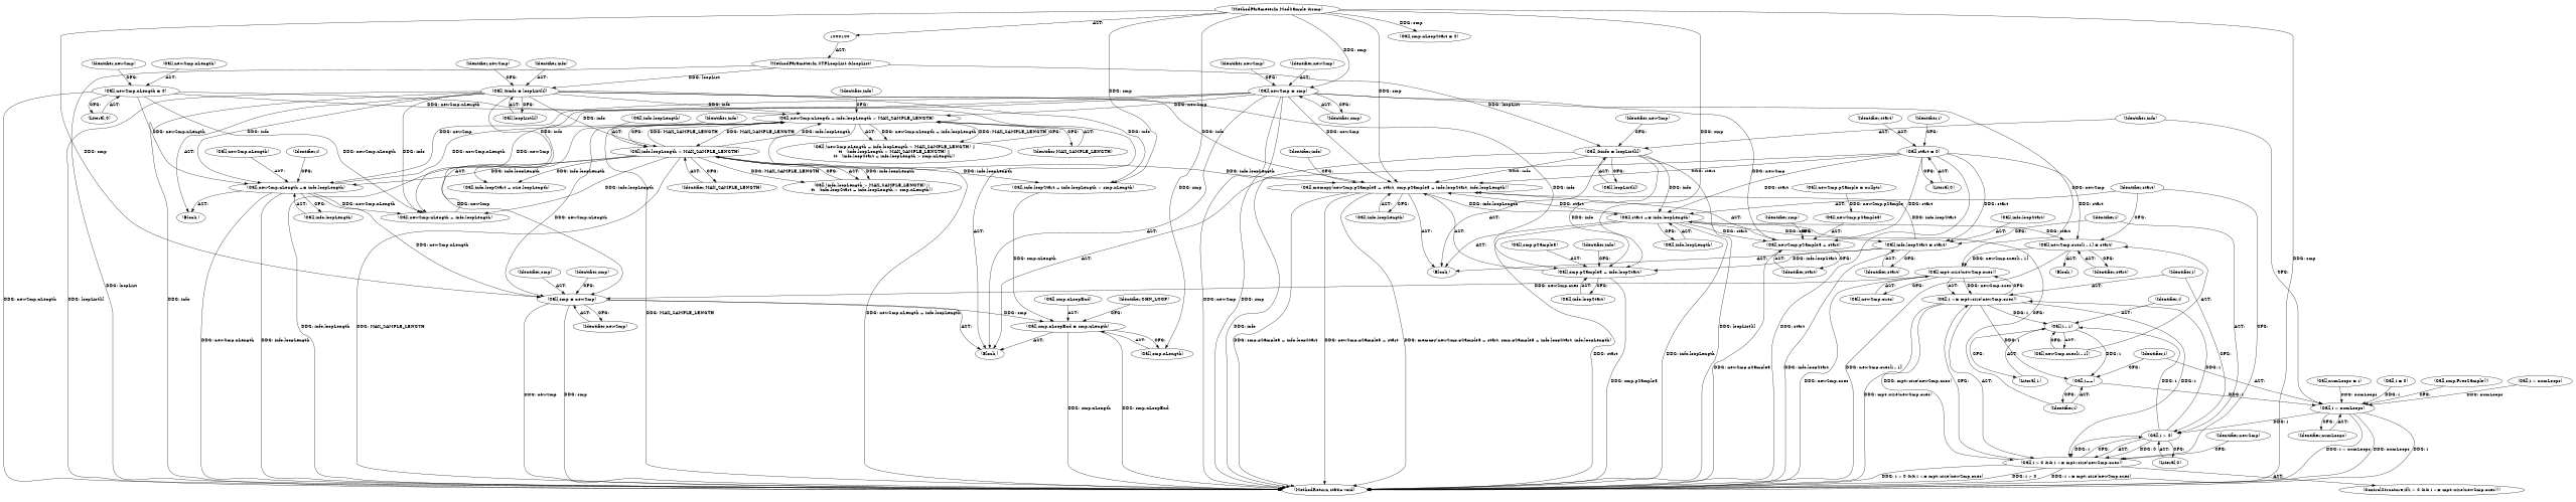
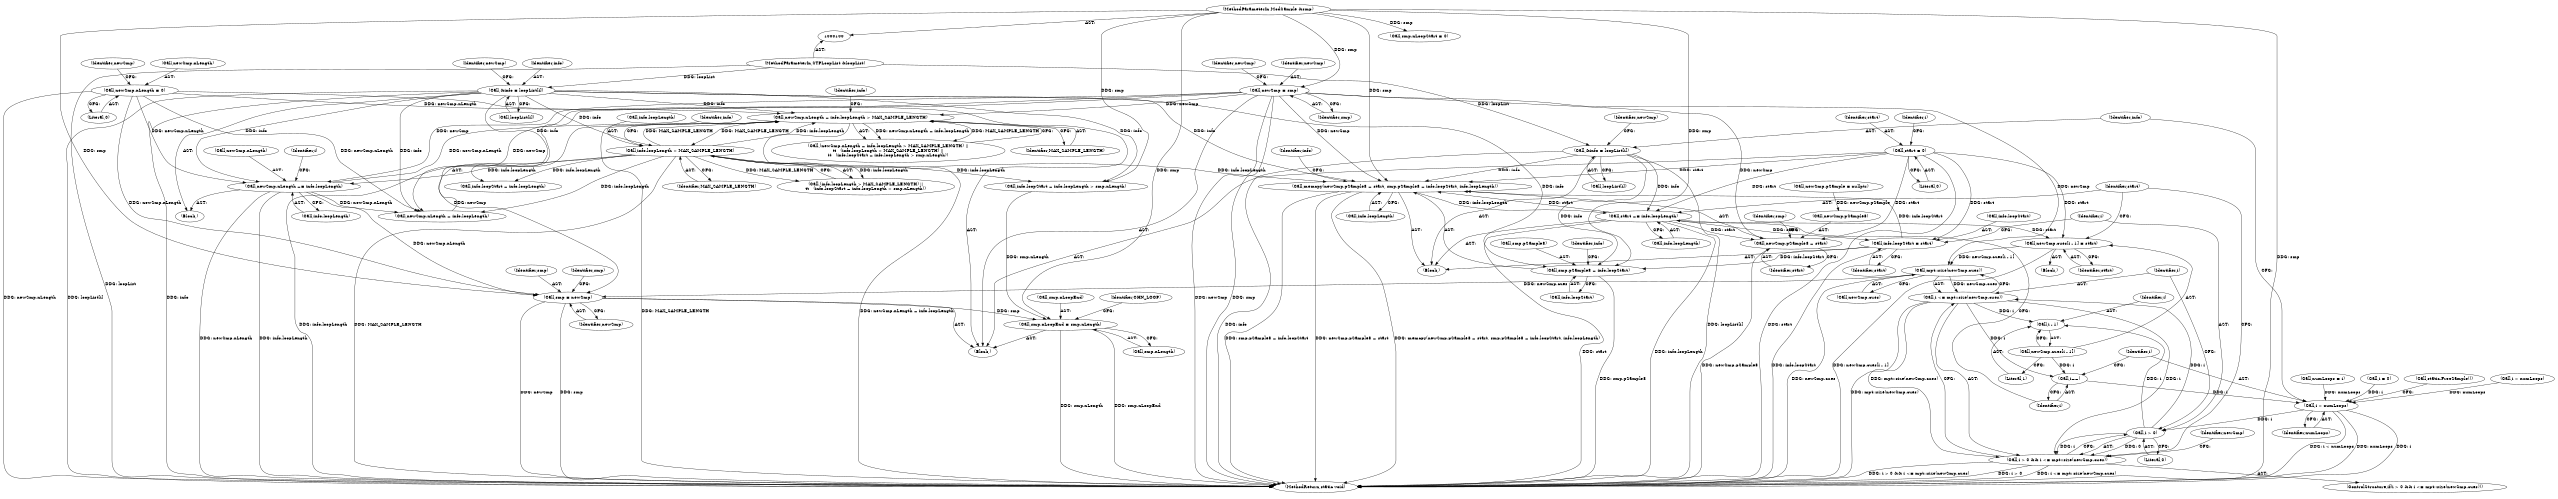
  digraph {
    n1 [label="(Call,memcpy(newSmp.pSample8 + start, smp.pSample8 + info.loopStart, info.loopLength))"]
    n2 [label="(Call,start += info.loopLength)"]
    n3 [label="(Call,info.loopLength)"]
    n4 [label="(MethodReturn,static void)"]
    n5 [label="(Block,)"]
    n6 [label="(Call,newSmp.pSample8 + start)"]
    n7 [label="(Call,info.loopStart = start)"]
    n8 [label="(Call,newSmp.cues[i - 1] = start)"]
    n9 [label="(Call,info.loopLength)"]
    n10 [label="(Call,newSmp = smp)"]
    n11 [label="(Call,newSmp.nLength + info.loopLength > MAX_SAMPLE_LENGTH)"]
    n12 [label="(Call,newSmp.nLength += info.loopLength)"]
    n13 [label="(Call,mpt::size(newSmp.cues))"]
    n14 [label="(Call,smp = newSmp)"]
    n15 [label="(Block,)"]
    n16 [label="(Call,newSmp.nLength + info.loopLength)"]
    n17 [label="(Identifier,smp)"]
    n18 [label="(Call,info.loopLength > MAX_SAMPLE_LENGTH)"]
    n19 [label="(Call,(newSmp.nLength + info.loopLength > MAX_SAMPLE_LENGTH) ||\n\t\t   (info.loopLength > MAX_SAMPLE_LENGTH) ||\n\t\t   (info.loopStart + info.loopLength > smp.nLength))"]
    n20 [label="(Identifier,MAX_SAMPLE_LENGTH)"]
    n21 [label="(Block,)"]
    n22 [label="(Call,info.loopLength)"]
    n23 [label="(Identifier,start)"]
    n24 [label="(Call,i <= mpt::size(newSmp.cues))"]
    n25 [label="(Call,newSmp.cues)"]
    n26 [label="(Call,smp.nLoopEnd = smp.nLength)"]
    n27 [label="(Identifier,newSmp)"]
    n28 [label="(MethodParameterIn,ModSample &smp)"]
    n29 [label="(Call,smp.pSample8 + info.loopStart)"]
    n30 [label="(Call,info.loopStart + info.loopLength > smp.nLength)"]
    n31 [label="(Call,smp.nLoopStart = 0)"]
    1000100
    n33 [label="(Call,info.loopStart)"]
    n34 [label="(Call,smp.nLength)"]
    n35 [label="(Call,start = 0)"]
    n36 [label="(Literal,0)"]
    n37 [label="(Identifier,start)"]
    n38 [label="(Block,)"]
    n39 [label="(Identifier,start)"]
    n40 [label="(Call,&info = loopList[i])"]
    n41 [label="(Call,loopList[i])"]
    n42 [label="(MethodParameterIn,STPLoopList &loopList)"]
    n43 [label="(Call,&info = loopList[i])"]
-   n44 [label="(Call,info.loopStart + size.loopLength)"]
+   n44 [label="(Call,info.loopStart + info.loopLength)"]
    n45 [label="(Call,loopList[i])"]
    n46 [label="(Identifier,MAX_SAMPLE_LENGTH)"]
    n47 [label="(Call,(info.loopLength > MAX_SAMPLE_LENGTH) ||\n\t\t   (info.loopStart + info.loopLength > smp.nLength))"]
    n48 [label="(Call,newSmp.nLength = 0)"]
    n49 [label="(Literal,0)"]
    n50 [label="(Call,i++)"]
    n51 [label="(Call,i > 0 && i <= mpt::size(newSmp.cues))"]
    n52 [label="(Call,i - 1)"]
    n53 [label="(Call,i < numLoops)"]
    n54 [label="(Identifier,i)"]
    n55 [label="(Call,i > 0)"]
    n56 [label="(ControlStructure,if(i > 0 && i <= mpt::size(newSmp.cues)))"]
    n57 [label="(Literal,1)"]
    n58 [label="(Call,newSmp.cues[i - 1])"]
    n59 [label="(Identifier,numLoops)"]
    n60 [label="(Literal,0)"]
    n61 [label="(Call,smp.nLoopEnd)"]
    n62 [label="(Identifier,start)"]
    n63 [label="(Call,newSmp.pSample8)"]
    n64 [label="(Call,numLoops = i)"]
    n65 [label="(Call,i = 0)"]
-   n66 [label="(Call,smp.FreeSample())"]
+   n66 [label="(Call,static.FreeSample())"]
    n67 [label="(Call,newSmp.nLength)"]
    n68 [label="(Identifier,smp)"]
    n69 [label="(Identifier,start)"]
    n70 [label="(Identifier,newSmp)"]
    n71 [label="(Identifier,i)"]
    n72 [label="(Call,newSmp.pSample = nullptr)"]
    n73 [label="(Identifier,newSmp)"]
    n74 [label="(Call,smp.pSample8)"]
    n75 [label="(Identifier,info)"]
    n76 [label="(Identifier,info)"]
    n77 [label="(Identifier,i)"]
    n78 [label="(Call,info.loopStart)"]
    n79 [label="(Identifier,CHN_LOOP)"]
    n80 [label="(Identifier,smp)"]
    n81 [label="(Identifier,smp)"]
    n82 [label="(Identifier,newSmp)"]
    n83 [label="(Call,i < numLoops)"]
    n84 [label="(Identifier,info)"]
    n85 [label="(Identifier,newSmp)"]
    n86 [label="(Call,newSmp.nLength)"]
    n87 [label="(Identifier,info)"]
    n88 [label="(Call,info.loopLength)"]
    n89 [label="(Identifier,newSmp)"]
    n90 [label="(Identifier,info)"]
    n91 [label="(Identifier,i)"]
    n92 [label="(Identifier,i)"]
    n93 [label="(Identifier,i)"]
    n94 [label="(Identifier,i)"]
    n95 [label="(Identifier,newSmp)"]
    n96 [label="(Identifier,info)"]
    n1 -> n2 [label="DDG: info.loopLength"]
    n1 -> n3 [label="CFG: "]
    n1 -> n4 [label="DDG: smp.pSample8 + info.loopStart"]
    n1 -> n4 [label="DDG: newSmp.pSample8 + start"]
    n1 -> n4 [label="DDG: memcpy(newSmp.pSample8 + start, smp.pSample8 + info.loopStart, info.loopLength)"]
    n1 -> n5 [label="AST: "]
    n2 -> n1 [label="DDG: start"]
    n2 -> n4 [label="DDG: start"]
    n2 -> n4 [label="DDG: info.loopLength"]
    n2 -> n5 [label="AST: "]
    n2 -> n6 [label="DDG: start"]
    n2 -> n7 [label="DDG: start"]
    n2 -> n8 [label="DDG: start"]
    n2 -> n9 [label="CFG: "]
    n3 -> n1 [label="AST: "]
    n6 -> n1 [label="AST: "]
    n6 -> n4 [label="DDG: newSmp.pSample8"]
    n6 -> n23 [label="CFG: "]
    n7 -> n1 [label="DDG: info.loopStart"]
    n7 -> n4 [label="DDG: info.loopStart"]
    n7 -> n5 [label="AST: "]
    n7 -> n29 [label="DDG: info.loopStart"]
    n7 -> n37 [label="CFG: "]
    n8 -> n4 [label="DDG: newSmp.cues[i - 1]"]
    n8 -> n13 [label="DDG: newSmp.cues[i - 1]"]
    n8 -> n38 [label="AST: "]
    n8 -> n39 [label="CFG: "]
    n9 -> n2 [label="AST: "]
    n10 -> n1 [label="DDG: newSmp"]
    n10 -> n4 [label="DDG: newSmp"]
    n10 -> n4 [label="DDG: smp"]
    n10 -> n6 [label="DDG: newSmp"]
    n10 -> n11 [label="DDG: newSmp"]
    n10 -> n12 [label="DDG: newSmp"]
    n10 -> n13 [label="DDG: newSmp"]
    n10 -> n14 [label="DDG: newSmp"]
    n10 -> n15 [label="AST: "]
    n10 -> n16 [label="DDG: newSmp"]
    n10 -> n17 [label="CFG: "]
    n11 -> n4 [label="DDG: MAX_SAMPLE_LENGTH"]
    n11 -> n4 [label="DDG: newSmp.nLength + info.loopLength"]
    n11 -> n18 [label="DDG: MAX_SAMPLE_LENGTH"]
    n11 -> n19 [label="AST: "]
    n11 -> n19 [label="DDG: newSmp.nLength + info.loopLength"]
    n11 -> n19 [label="DDG: MAX_SAMPLE_LENGTH"]
    n11 -> n20 [label="CFG: "]
    n12 -> n4 [label="DDG: newSmp.nLength"]
    n12 -> n4 [label="DDG: info.loopLength"]
    n12 -> n11 [label="DDG: newSmp.nLength"]
    n12 -> n14 [label="DDG: newSmp.nLength"]
    n12 -> n16 [label="DDG: newSmp.nLength"]
    n12 -> n21 [label="AST: "]
    n12 -> n22 [label="CFG: "]
    n13 -> n4 [label="DDG: newSmp.cues"]
    n13 -> n14 [label="DDG: newSmp.cues"]
    n13 -> n24 [label="AST: "]
    n13 -> n24 [label="DDG: newSmp.cues"]
    n13 -> n25 [label="CFG: "]
    n14 -> n4 [label="DDG: newSmp"]
    n14 -> n4 [label="DDG: smp"]
    n14 -> n15 [label="AST: "]
    n14 -> n26 [label="DDG: smp"]
    n14 -> n27 [label="CFG: "]
    n16 -> n11 [label="AST: "]
    n17 -> n10 [label="AST: "]
    n18 -> n1 [label="DDG: info.loopLength"]
    n18 -> n4 [label="DDG: info.loopLength"]
    n18 -> n4 [label="DDG: MAX_SAMPLE_LENGTH"]
    n18 -> n11 [label="DDG: info.loopLength"]
    n18 -> n11 [label="DDG: MAX_SAMPLE_LENGTH"]
    n18 -> n12 [label="DDG: info.loopLength"]
    n18 -> n16 [label="DDG: info.loopLength"]
    n18 -> n30 [label="DDG: info.loopLength"]
    n18 -> n44 [label="DDG: info.loopLength"]
    n18 -> n46 [label="CFG: "]
    n18 -> n47 [label="AST: "]
    n18 -> n47 [label="DDG: info.loopLength"]
    n18 -> n47 [label="DDG: MAX_SAMPLE_LENGTH"]
    n19 -> n11 [label="CFG: "]
    n20 -> n11 [label="AST: "]
    n22 -> n12 [label="AST: "]
    n23 -> n6 [label="AST: "]
    n24 -> n4 [label="DDG: mpt::size(newSmp.cues)"]
    n24 -> n13 [label="CFG: "]
    n24 -> n50 [label="DDG: i"]
    n24 -> n51 [label="AST: "]
    n24 -> n51 [label="DDG: i"]
    n24 -> n51 [label="DDG: mpt::size(newSmp.cues)"]
    n24 -> n52 [label="DDG: i"]
    n25 -> n13 [label="AST: "]
    n26 -> n4 [label="DDG: smp.nLength"]
    n26 -> n4 [label="DDG: smp.nLoopEnd"]
    n26 -> n15 [label="AST: "]
    n26 -> n34 [label="CFG: "]
    n27 -> n14 [label="AST: "]
    n28 -> n1 [label="DDG: smp"]
    n28 -> n4 [label="DDG: smp"]
    n28 -> n10 [label="DDG: smp"]
    n28 -> n14 [label="DDG: smp"]
-   n28 -> n34 [label="DDG: smp"]
+   n28 -> n26 [label="DDG: smp"]
    n28 -> n29 [label="DDG: smp"]
    n28 -> n30 [label="DDG: smp"]
    n28 -> n31 [label="DDG: smp"]
    n28 -> 1000100 [label="AST: "]
    n29 -> n1 [label="AST: "]
    n29 -> n4 [label="DDG: smp.pSample8"]
    n29 -> n33 [label="CFG: "]
    n30 -> n26 [label="DDG: smp.nLength"]
    n33 -> n29 [label="AST: "]
    n34 -> n26 [label="AST: "]
    n35 -> n1 [label="DDG: start"]
    n35 -> n2 [label="DDG: start"]
    n35 -> n4 [label="DDG: start"]
    n35 -> n6 [label="DDG: start"]
    n35 -> n7 [label="DDG: start"]
    n35 -> n8 [label="DDG: start"]
    n35 -> n15 [label="AST: "]
    n35 -> n36 [label="CFG: "]
    n36 -> n35 [label="AST: "]
    n37 -> n7 [label="AST: "]
    n39 -> n8 [label="AST: "]
    n40 -> n1 [label="DDG: info"]
    n40 -> n2 [label="DDG: info"]
    n40 -> n4 [label="DDG: info"]
    n40 -> n4 [label="DDG: loopList[i]"]
    n40 -> n5 [label="AST: "]
    n40 -> n29 [label="DDG: info"]
    n40 -> n41 [label="CFG: "]
    n41 -> n40 [label="AST: "]
    n42 -> n4 [label="DDG: loopList"]
-   1000100 -> n42 [label="AST: "]
+   n42 -> 1000100 [label="AST: "]
    n42 -> n40 [label="DDG: loopList"]
    n42 -> n43 [label="DDG: loopList"]
    n43 -> n1 [label="DDG: info"]
    n43 -> n4 [label="DDG: loopList[i]"]
    n43 -> n4 [label="DDG: info"]
    n43 -> n11 [label="DDG: info"]
    n43 -> n12 [label="DDG: info"]
    n43 -> n16 [label="DDG: info"]
    n43 -> n18 [label="DDG: info"]
    n43 -> n21 [label="AST: "]
    n43 -> n29 [label="DDG: info"]
    n43 -> n30 [label="DDG: info"]
    n43 -> n44 [label="DDG: info"]
    n43 -> n45 [label="CFG: "]
    n45 -> n43 [label="AST: "]
    n46 -> n18 [label="AST: "]
    n47 -> n18 [label="CFG: "]
    n48 -> n4 [label="DDG: newSmp.nLength"]
    n48 -> n11 [label="DDG: newSmp.nLength"]
    n48 -> n12 [label="DDG: newSmp.nLength"]
-   n11 -> n14 [label="DDG: newSmp.nLength"]
+   n48 -> n14 [label="DDG: newSmp.nLength"]
    n48 -> n15 [label="AST: "]
    n48 -> n16 [label="DDG: newSmp.nLength"]
    n48 -> n49 [label="CFG: "]
    n49 -> n48 [label="AST: "]
    n50 -> n53 [label="DDG: i"]
    n50 -> n54 [label="CFG: "]
    n51 -> n4 [label="DDG: i > 0"]
    n51 -> n4 [label="DDG: i <= mpt::size(newSmp.cues)"]
    n51 -> n4 [label="DDG: i > 0 && i <= mpt::size(newSmp.cues)"]
    n51 -> n24 [label="CFG: "]
    n51 -> n55 [label="CFG: "]
    n51 -> n56 [label="AST: "]
-   n52 -> n50 [label="DDG: i"]
-   n52 -> n57 [label="CFG: "]
+   n58 -> n50 [label="DDG: i"]
+   n58 -> n57 [label="CFG: "]
    n52 -> n58 [label="AST: "]
    n53 -> n4 [label="DDG: i < numLoops"]
    n53 -> n4 [label="DDG: numLoops"]
    n53 -> n4 [label="DDG: i"]
    n53 -> n55 [label="DDG: i"]
    n53 -> n59 [label="CFG: "]
    n54 -> n2 [label="CFG: "]
    n54 -> n50 [label="AST: "]
    n55 -> n24 [label="DDG: i"]
    n55 -> n51 [label="AST: "]
    n55 -> n51 [label="DDG: i"]
    n55 -> n51 [label="DDG: 0"]
    n55 -> n52 [label="DDG: i"]
    n55 -> n60 [label="CFG: "]
    n57 -> n52 [label="AST: "]
    n58 -> n8 [label="AST: "]
    n58 -> n52 [label="CFG: "]
    n59 -> n53 [label="AST: "]
    n60 -> n55 [label="AST: "]
    n61 -> n26 [label="AST: "]
    n62 -> n35 [label="AST: "]
    n63 -> n6 [label="AST: "]
    n64 -> n53 [label="DDG: numLoops"]
    n65 -> n53 [label="DDG: i"]
    n66 -> n53 [label="CFG: "]
    n67 -> n12 [label="AST: "]
    n68 -> n14 [label="AST: "]
    n69 -> n2 [label="AST: "]
    n69 -> n8 [label="CFG: "]
    n69 -> n51 [label="CFG: "]
    n70 -> n43 [label="CFG: "]
    n71 -> n24 [label="AST: "]
    n71 -> n55 [label="CFG: "]
    n72 -> n63 [label="DDG: newSmp.pSample"]
    n73 -> n40 [label="CFG: "]
    n74 -> n29 [label="AST: "]
    n75 -> n11 [label="CFG: "]
    n76 -> n29 [label="CFG: "]
    n77 -> n12 [label="CFG: "]
    n78 -> n7 [label="AST: "]
    n79 -> n26 [label="CFG: "]
    n80 -> n6 [label="CFG: "]
    n81 -> n14 [label="CFG: "]
    n82 -> n10 [label="CFG: "]
    n83 -> n53 [label="DDG: numLoops"]
    n84 -> n40 [label="AST: "]
    n84 -> n53 [label="CFG: "]
    n85 -> n51 [label="CFG: "]
    n86 -> n48 [label="AST: "]
    n87 -> n43 [label="AST: "]
    n88 -> n18 [label="AST: "]
    n89 -> n10 [label="AST: "]
    n90 -> n1 [label="CFG: "]
    n91 -> n50 [label="CFG: "]
    n91 -> n53 [label="AST: "]
    n92 -> n35 [label="CFG: "]
    n93 -> n7 [label="CFG: "]
    n93 -> n55 [label="AST: "]
    n94 -> n52 [label="AST: "]
    n95 -> n48 [label="CFG: "]
    n96 -> n18 [label="CFG: "]
  }
